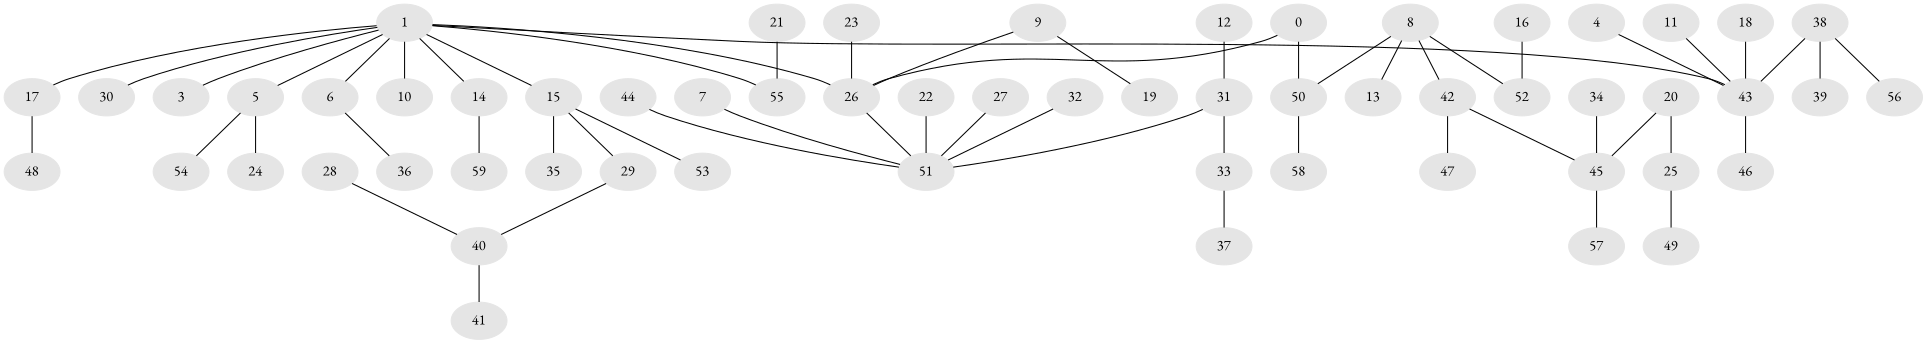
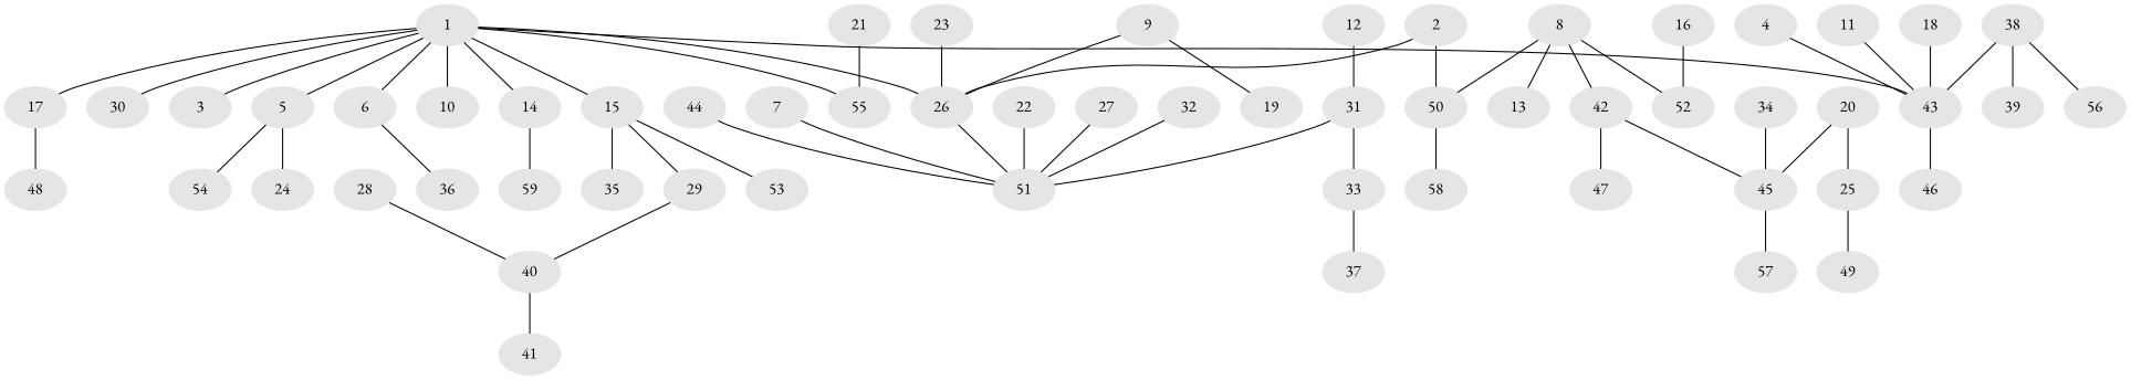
  graph {
    fontname="EB Garamond"
    node [color=gray90 fontname="EB Garamond" style=filled]
    edge [fontname="EB Garamond" weight=1.0]
    1
    3
    5
    6
    10
    14
    15
    17
    26
    30
    43
    55
    24
    54
    36
    59
    29
    35
    53
    48
    51
    46
-   2 [label=0]
+   2
    50
    58
    4
    7
    8
    13
    42
    52
    45
    47
    9
    19
    11
    12
    31
    33
    40
    41
    16
    18
    20
    25
    49
    57
    21
    22
    23
    27
    28
    37
    32
    34
    38
    39
    56
    44
    1 -- 3
    1 -- 5
    1 -- 6
    1 -- 10
    1 -- 14
    1 -- 15
    1 -- 17
    1 -- 26
    1 -- 30
    1 -- 43
    1 -- 55
    5 -- 24
    5 -- 54
    6 -- 36
    14 -- 59
    15 -- 29
    15 -- 35
    15 -- 53
    17 -- 48
    26 -- 51
    43 -- 46
    29 -- 40
    2 -- 26
    2 -- 50
    50 -- 58
    4 -- 43
    7 -- 51
    8 -- 50
    8 -- 13
    8 -- 42
    8 -- 52
    42 -- 45
    42 -- 47
    45 -- 57
    9 -- 26
    9 -- 19
    11 -- 43
    12 -- 31
    31 -- 51
    31 -- 33
    33 -- 37
    40 -- 41
    16 -- 52
    18 -- 43
    20 -- 45
    20 -- 25
    25 -- 49
    21 -- 55
    22 -- 51
    23 -- 26
    27 -- 51
    28 -- 40
    32 -- 51
    34 -- 45
    38 -- 43
    38 -- 39
    38 -- 56
    44 -- 51
  }
